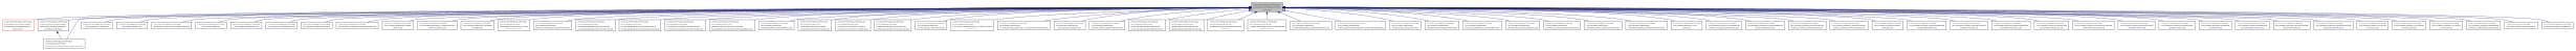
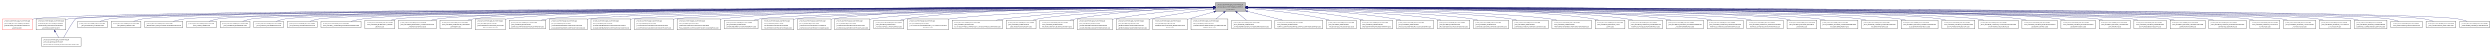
  digraph {
    fontname="Comic Neue"
    node [color=black fillcolor=white fontname="Comic Neue" fontsize=10 shape=record style=filled]
    edge [color=midnightblue dir=back fontname="Comic Neue" fontsize=10 labelfontname=Helvetica labelfontsize=10 style=solid]
    n1 [fillcolor=grey75 fontcolor=black height=0.2 label="/root/scrimmage/scrimmage\l/include/scrimmage/common\l/Utilities.h" width=0.4]
    n2 [color=red height=0.2 label="/root/scrimmage/scrimmage\l/include/scrimmage/plugins\l/controller/JoystickController\l/AxisScale.h" width=0.4]
    n3 [height=0.2 label="/root/scrimmage/scrimmage\l/include/scrimmage/plugins\l/controller/JoystickController\l/JoystickController.h" width=0.4]
    n4 [height=0.2 label="/root/scrimmage/scrimmage\l/src/plugins/controller\l/JoystickController/JoystickController.cpp" width=0.4]
    n5 [height=0.2 label="/root/scrimmage/scrimmage\l/src/common/Utilities.cpp" width=0.4]
    n6 [height=0.2 label="/root/scrimmage/scrimmage\l/src/entity/Entity.cpp" width=0.4]
    n7 [height=0.2 label="/root/scrimmage/scrimmage\l/autonomy/log/FrameUpdateClient.cpp" width=0.4]
    n8 [height=0.2 label="/root/scrimmage/scrimmage\l/src/math/State.cpp" width=0.4]
    n9 [height=0.2 label="/root/scrimmage/scrimmage\l/src/network/Interface.cpp" width=0.4]
    n10 [height=0.2 label="/root/scrimmage/scrimmage\l/src/parse/ConfigParse.cpp" width=0.4]
    n11 [height=0.2 label="/root/scrimmage/scrimmage\l/src/parse/MissionParse.cpp" width=0.4]
    n12 [height=0.2 label="/root/scrimmage/scrimmage\l/src/plugin_manager/PluginManager.cpp" width=0.4]
    n13 [height=0.2 label="/root/scrimmage/scrimmage\l/src/plugins/autonomy/Boids\l/Boids.cpp" width=0.4]
    n14 [height=0.2 label="/root/scrimmage/scrimmage\l/src/plugins/autonomy/MotorSchemas\l/MotorSchemas.cpp" width=0.4]
    n15 [height=0.2 label="/root/scrimmage/scrimmage\l/src/plugins/autonomy/Straight\l/Straight.cpp" width=0.4]
    n16 [height=0.2 label="/root/scrimmage/scrimmage\l/src/plugins/controller\l/AircraftPIDController/Aircraft\lPIDController.cpp" width=0.4]
    n17 [height=0.2 label="/root/scrimmage/scrimmage\l/src/plugins/controller\l/DirectController/DirectController.cpp" width=0.4]
    n18 [height=0.2 label="/root/scrimmage/scrimmage\l/src/plugins/controller\l/DoubleIntegratorControllerVelYaw\l/DoubleIntegratorControllerVelYaw.cpp" width=0.4]
    n19 [height=0.2 label="/root/scrimmage/scrimmage\l/src/plugins/controller\l/DoubleIntegratorControllerWaypoint\l/DoubleIntegratorControllerWaypoint.cpp" width=0.4]
    n20 [height=0.2 label="/root/scrimmage/scrimmage\l/src/plugins/controller\l/HarmonicOscillatorConstController\l/HarmonicOscillatorConstController.cpp" width=0.4]
    n21 [height=0.2 label="/root/scrimmage/scrimmage\l/src/plugins/controller\l/JSBSimControlControllerHeading\lPID/JSBSimControlControllerHeadingPID.cpp" width=0.4]
    n22 [height=0.2 label="/root/scrimmage/scrimmage\l/src/plugins/controller\l/MotionBattery/MotionBattery.cpp" width=0.4]
    n23 [height=0.2 label="/root/scrimmage/scrimmage\l/src/plugins/controller\l/MultirotorControllerOmega\l/MultirotorControllerOmega.cpp" width=0.4]
    n24 [height=0.2 label="/root/scrimmage/scrimmage\l/src/plugins/controller\l/SimpleCarControllerHeading\l/SimpleCarControllerHeading.cpp" width=0.4]
    n25 [height=0.2 label="/root/scrimmage/scrimmage\l/src/plugins/controller\l/SimpleQuadrotorControllerLQR\l/SimpleQuadrotorControllerLQR.cpp" width=0.4]
    n26 [height=0.2 label="/root/scrimmage/scrimmage\l/src/plugins/controller\l/UnicyclePID/UnicyclePID.cpp" width=0.4]
    n27 [height=0.2 label="/root/scrimmage/scrimmage\l/src/plugins/controller\l/UUV6DOFLinearEnergy/UUV6DOFLinear\lEnergy.cpp" width=0.4]
    n28 [height=0.2 label="/root/scrimmage/scrimmage\l/src/plugins/controller\l/UUV6DOFPIDController/UUV6DOFPIDController.cpp" width=0.4]
    n29 [height=0.2 label="/root/scrimmage/scrimmage\l/src/plugins/interaction\l/Boundary/Boundary.cpp" width=0.4]
    n30 [height=0.2 label="/root/scrimmage/scrimmage\l/src/plugins/interaction\l/BulletCollision/BulletCollision.cpp" width=0.4]
    n31 [height=0.2 label="/root/scrimmage/scrimmage\l/src/plugins/interaction\l/CaptureInBoundaryInteraction\l/CaptureInBoundaryInteraction.cpp" width=0.4]
    n32 [height=0.2 label="/root/scrimmage/scrimmage\l/src/plugins/interaction\l/EnforceBoundaryInteraction\l/EnforceBoundaryInteraction.cpp" width=0.4]
    n33 [height=0.2 label="/root/scrimmage/scrimmage\l/src/plugins/interaction\l/ExternalForceField/ExternalForce\lField.cpp" width=0.4]
    n34 [height=0.2 label="/root/scrimmage/scrimmage\l/src/plugins/interaction\l/FlagCaptureInteraction/FlagCapture\lInteraction.cpp" width=0.4]
    n35 [height=0.2 label="/root/scrimmage/scrimmage\l/src/plugins/interaction\l/GraphInteraction/GraphInteraction.cpp" width=0.4]
    n36 [height=0.2 label="/root/scrimmage/scrimmage\l/src/plugins/interaction\l/GRPCCommandString/GRPCCommandString.cpp" width=0.4]
    n37 [height=0.2 label="/root/scrimmage/scrimmage\l/src/plugins/interaction\l/MapGen2D/MapGen2D.cpp" width=0.4]
    n38 [height=0.2 label="/root/scrimmage/scrimmage\l/src/plugins/interaction\l/RandomAttrit/RandomAttrit.cpp" width=0.4]
    n39 [height=0.2 label="/root/scrimmage/scrimmage\l/src/plugins/interaction\l/ROSClockServer/ROSClockServer.cpp" width=0.4]
    n40 [height=0.2 label="/root/scrimmage/scrimmage\l/src/plugins/interaction\l/ROSShapeViz/ROSShapeViz.cpp" width=0.4]
    n41 [height=0.2 label="/root/scrimmage/scrimmage\l/src/plugins/interaction\l/SimpleCapture/SimpleCapture.cpp" width=0.4]
    n42 [height=0.2 label="/root/scrimmage/scrimmage\l/src/plugins/interaction\l/SimpleCollision/SimpleCollision.cpp" width=0.4]
    n43 [height=0.2 label="/root/scrimmage/scrimmage\l/src/plugins/interaction\l/TerrainGenerator/TerrainGenerator.cpp" width=0.4]
    n44 [height=0.2 label="/root/scrimmage/scrimmage\l/src/plugins/metrics/CPA\l/CPA.cpp" width=0.4]
    n45 [height=0.2 label="/root/scrimmage/scrimmage\l/src/plugins/metrics/FlagCapture\lMetrics/FlagCaptureMetrics.cpp" width=0.4]
    n46 [height=0.2 label="/root/scrimmage/scrimmage\l/src/plugins/metrics/OpenAIRewards\l/OpenAIRewards.cpp" width=0.4]
    n47 [height=0.2 label="/root/scrimmage/scrimmage\l/src/plugins/metrics/SimpleCapture\lMetrics/SimpleCaptureMetrics.cpp" width=0.4]
    n48 [height=0.2 label="/root/scrimmage/scrimmage\l/src/plugins/metrics/SimpleCollision\lMetrics/SimpleCollisionMetrics.cpp" width=0.4]
    n49 [height=0.2 label="/root/scrimmage/scrimmage\l/src/plugins/motion/Ballistic\l/Ballistic.cpp" width=0.4]
    n50 [height=0.2 label="/root/scrimmage/scrimmage\l/src/plugins/motion/DoubleIntegrator\l/DoubleIntegrator.cpp" width=0.4]
    n51 [height=0.2 label="/root/scrimmage/scrimmage\l/src/plugins/motion/DubinsAirplane\l/DubinsAirplane.cpp" width=0.4]
    n52 [height=0.2 label="/root/scrimmage/scrimmage\l/src/plugins/motion/DubinsAirplane3\lD/DubinsAirplane3D.cpp" width=0.4]
    n53 [height=0.2 label="/root/scrimmage/scrimmage\l/src/plugins/motion/FixedWing6\lDOF/FixedWing6DOF.cpp" width=0.4]
    n54 [height=0.2 label="/root/scrimmage/scrimmage\l/src/plugins/motion/HarmonicOscillator\l/HarmonicOscillator.cpp" width=0.4]
    n55 [height=0.2 label="/root/scrimmage/scrimmage\l/src/plugins/motion/JSBSimControl\l/JSBSimControl.cpp" width=0.4]
    n56 [height=0.2 label="/root/scrimmage/scrimmage\l/src/plugins/motion/JSBSimModel\l/JSBSimModel.cpp" width=0.4]
    n57 [height=0.2 label="/root/scrimmage/scrimmage\l/src/plugins/motion/Multirotor\l/Multirotor.cpp" width=0.4]
    n58 [height=0.2 label="/root/scrimmage/scrimmage\l/src/plugins/motion/RigidBody6\lDOF/RigidBody6DOF.cpp" width=0.4]
    n59 [height=0.2 label="/root/scrimmage/scrimmage\l/src/plugins/motion/SimpleAircraft\l/SimpleAircraft.cpp" width=0.4]
    n60 [height=0.2 label="/root/scrimmage/scrimmage\l/src/plugins/motion/SimpleQuadrotor\l/SimpleQuadrotor.cpp" width=0.4]
    n61 [height=0.2 label="/root/scrimmage/scrimmage\l/src/plugins/motion/Unicycle\l/Unicycle.cpp" width=0.4]
    n62 [height=0.2 label="/root/scrimmage/scrimmage\l/src/plugins/motion/Unicycle3D\l/Unicycle3D.cpp" width=0.4]
    n63 [height=0.2 label="/root/scrimmage/scrimmage\l/src/plugins/motion/UUV6DOF\l/UUV6DOF.cpp" width=0.4]
    n64 [height=0.2 label="/root/scrimmage/scrimmage\l/src/plugins/sensor/ContactBlob\lCamera/ContactBlobCamera.cpp" width=0.4]
-   n65 [height=0.2 label="/root/motion/scrimmage\l/src/simcontrol/SimControl.cpp" width=0.4]
+   n65 [height=0.2 label="/root/scrimmage/scrimmage\l/src/simcontrol/SimControl.cpp" width=0.4]
+   n66 [height=0.2 label="/root/scrimmage/scrimmage\l/src/simcontrol/SimUtils.cpp" width=0.4]
    n67 [height=0.2 label="/root/scrimmage/scrimmage\l/manager/viewer/Updater.cpp" width=0.4]
    n1 -> n2
    n1 -> n3
    n1 -> n4
    n1 -> n5
    n1 -> n6
    n1 -> n7
    n1 -> n8
    n1 -> n9
    n1 -> n10
    n1 -> n11
    n1 -> n12
    n1 -> n13
    n1 -> n14
    n1 -> n15
    n1 -> n16
    n1 -> n17
    n1 -> n18
    n1 -> n19
    n1 -> n20
    n1 -> n21
    n1 -> n22
    n1 -> n23
    n1 -> n24
    n1 -> n25
    n1 -> n26
    n1 -> n27
    n1 -> n28
    n1 -> n29
    n1 -> n30
    n1 -> n31
    n1 -> n32
    n1 -> n33
    n1 -> n34
    n1 -> n35
    n1 -> n36
    n1 -> n37
    n1 -> n38
    n1 -> n39
    n1 -> n40
    n1 -> n41
    n1 -> n42
    n1 -> n43
    n1 -> n44
    n1 -> n45
    n1 -> n46
    n1 -> n47
    n1 -> n48
    n1 -> n49
    n1 -> n50
    n1 -> n51
    n1 -> n52
    n1 -> n53
    n1 -> n54
    n1 -> n55
    n1 -> n56
    n1 -> n57
    n1 -> n58
    n1 -> n59
    n1 -> n60
    n1 -> n61
    n1 -> n62
    n1 -> n63
    n1 -> n64
    n1 -> n65
+   n1 -> n66
    n1 -> n67
    n3 -> n4
  }
